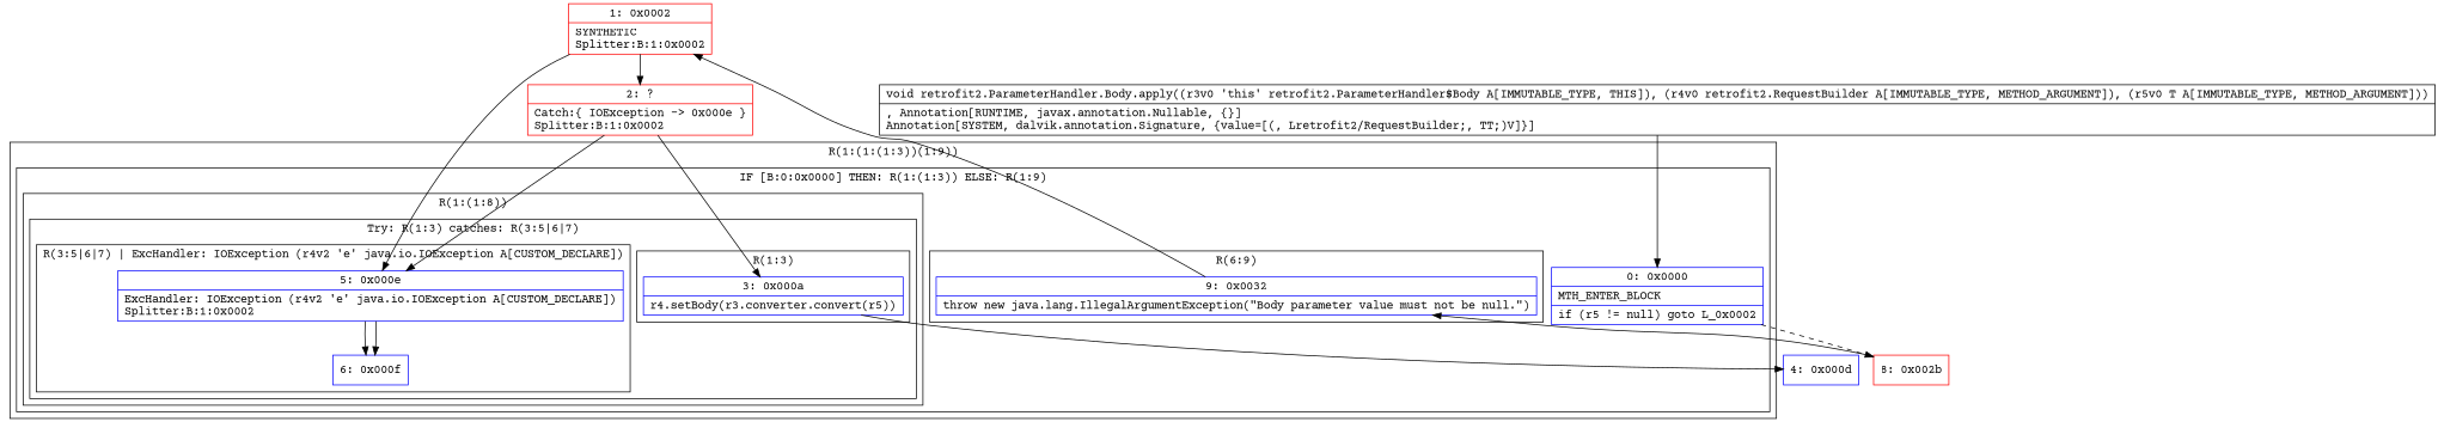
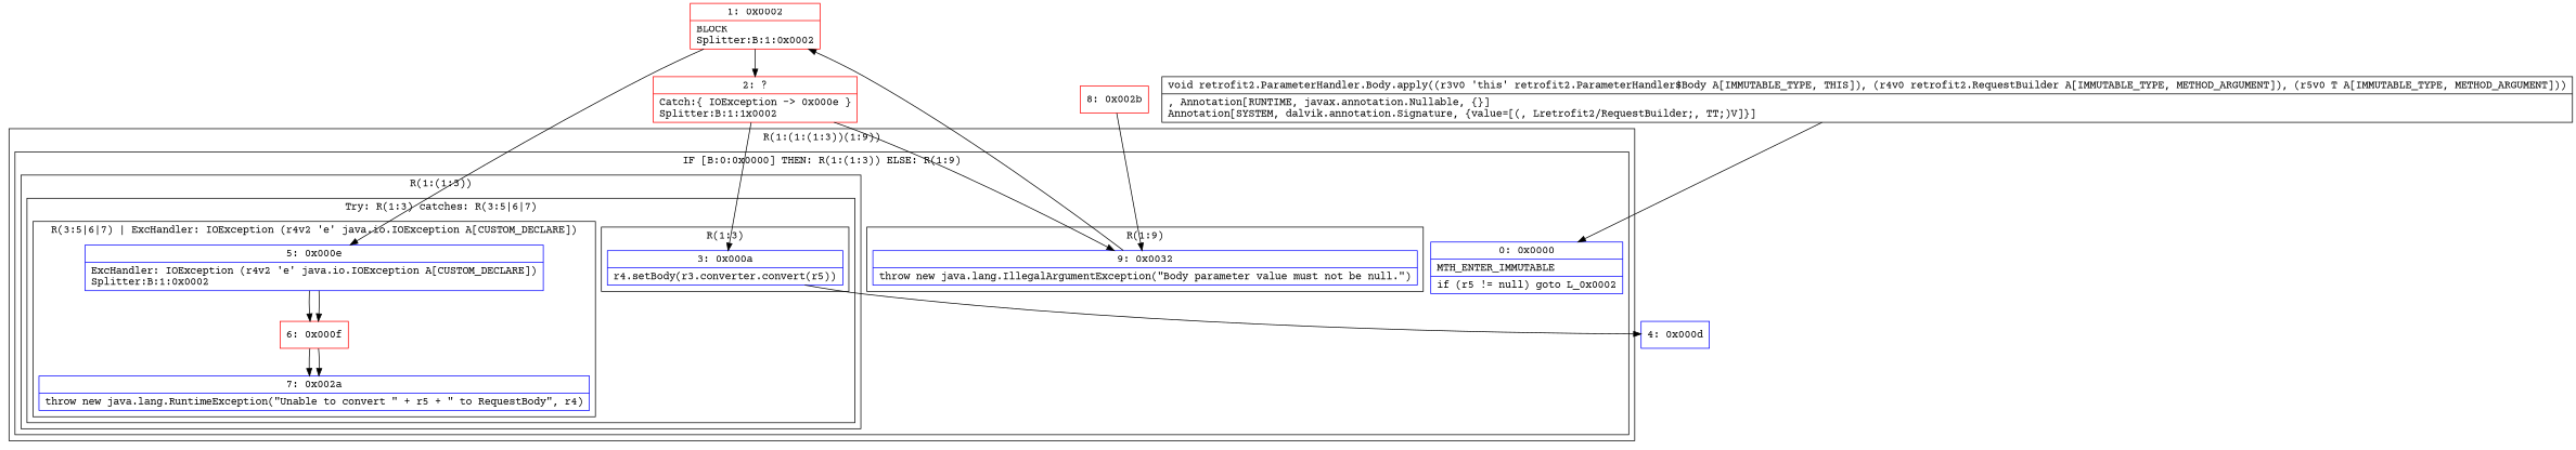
  digraph {
    fontname="Courier Prime"
    node [color=blue fontname="Courier Prime" shape=record]
    edge [fontname="Courier Prime"]
    n1 [label="{3\:\ 0x000a|r4.setBody(r3.converter.convert(r5))\l}"]
    n2 [label="{5\:\ 0x000e|ExcHandler: IOException (r4v2 'e' java.io.IOException A[CUSTOM_DECLARE])\lSplitter:B:1:0x0002\l}"]
-   n3 [label="{6\:\ 0x000f}"]
+   n3 [color=red label="{6\:\ 0x000f}"]
+   n4 [label="{7\:\ 0x002a|throw new java.lang.RuntimeException(\"Unable to convert \" + r5 + \" to RequestBody\", r4)\l}"]
    n5 [label="{9\:\ 0x0032|throw new java.lang.IllegalArgumentException(\"Body parameter value must not be null.\")\l}"]
-   n6 [label="{0\:\ 0x0000|MTH_ENTER_BLOCK\l|if (r5 != null) goto L_0x0002\l}"]
+   n6 [label="{0\:\ 0x0000|MTH_ENTER_IMMUTABLE\l|if (r5 != null) goto L_0x0002\l}"]
    n7 [label="{4\:\ 0x000d}"]
-   n8 [color=red label="{1\:\ 0x0002|SYNTHETIC\lSplitter:B:1:0x0002\l}"]
+   n8 [color=red label="{1\:\ 0x0002|BLOCK\lSplitter:B:1:0x0002\l}"]
    n9 [color=red label="{8\:\ 0x002b}"]
-   n10 [color=red label="{2\:\ ?|Catch:\{ IOException \-\> 0x000e \}\lSplitter:B:1:0x0002\l}"]
+   n10 [color=red label="{2\:\ ?|Catch:\{ IOException \-\> 0x000e \}\lSplitter:B:1:1x0002\l}"]
    n11 [label="{void retrofit2.ParameterHandler.Body.apply((r3v0 'this' retrofit2.ParameterHandler$Body A[IMMUTABLE_TYPE, THIS]), (r4v0 retrofit2.RequestBuilder A[IMMUTABLE_TYPE, METHOD_ARGUMENT]), (r5v0 T A[IMMUTABLE_TYPE, METHOD_ARGUMENT]))  | , Annotation[RUNTIME, javax.annotation.Nullable, \{\}]\lAnnotation[SYSTEM, dalvik.annotation.Signature, \{value=[(, Lretrofit2\/RequestBuilder;, TT;)V]\}]\l}" color=""]
    subgraph cluster_1 {
      label="R(1:(1:(1:3))(1:9))"
      subgraph cluster_2 {
        label="IF [B:0:0x0000] THEN: R(1:(1:3)) ELSE: R(1:9)"
        n6
        subgraph cluster_3 {
-         label="R(1:(1:8))"
+         label="R(1:(1:3))"
          subgraph cluster_4 {
            label="Try: R(1:3) catches: R(3:5|6|7)"
            subgraph cluster_5 {
              label="R(1:3)"
              n1
            }
            subgraph cluster_6 {
              label="R(3:5|6|7) | ExcHandler: IOException (r4v2 'e' java.io.IOException A[CUSTOM_DECLARE])\l"
              n2
              n3
+             n4
            }
          }
        }
        subgraph cluster_7 {
-         label="R(6:9)"
+         label="R(1:9)"
          n5
        }
      }
    }
    subgraph cluster_8 {
      label="R(3:5|6|7) | ExcHandler: IOException (r4v2 'e' java.io.IOException A[CUSTOM_DECLARE])\l"
    }
    n1 -> n7
    n2 -> n3
    n2 -> n3
+   n3 -> n4
+   n3 -> n4
    n5 -> n8
-   n6 -> n9 [style=dashed]
    n8 -> n2
    n8 -> n10
    n9 -> n5
    n10 -> n1
-   n10 -> n2
+   n10 -> n5
    n11 -> n6
  }
